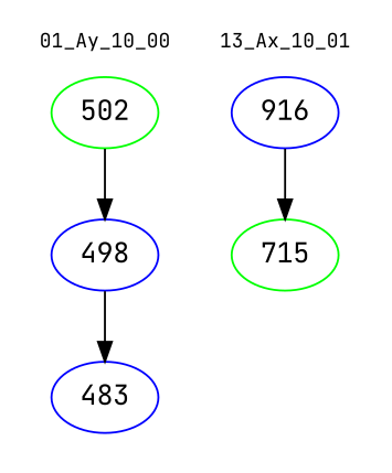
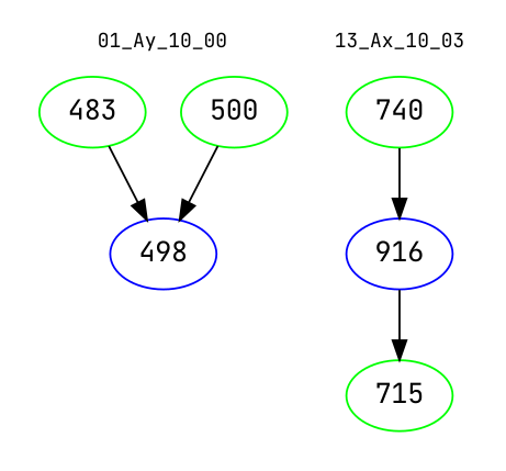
  digraph {
    fontname="JetBrains Mono"
    node [color=green fontname="JetBrains Mono"]
    edge [color=black fontname="JetBrains Mono"]
-   n1 [label=502]
+   n1 [label=500]
    n2 [color=blue label=498]
-   n3 [color=blue label=483]
+   n3 [label=483]
+   n4 [label=740]
    n5 [color=blue label=916]
    n6 [label=715]
    subgraph cluster_1 {
      color=white
      fontsize=10
      label="01_Ay_10_00"
      n1
      n2
      n3
    }
    subgraph cluster_2 {
      color=white
      fontsize=10
-     label="13_Ax_10_01"
+     label="13_Ax_10_03"
+     n4
      n5
      n6
    }
    n1 -> n2
-   n2 -> n3
+   n3 -> n2
+   n4 -> n5
    n5 -> n6
  }
